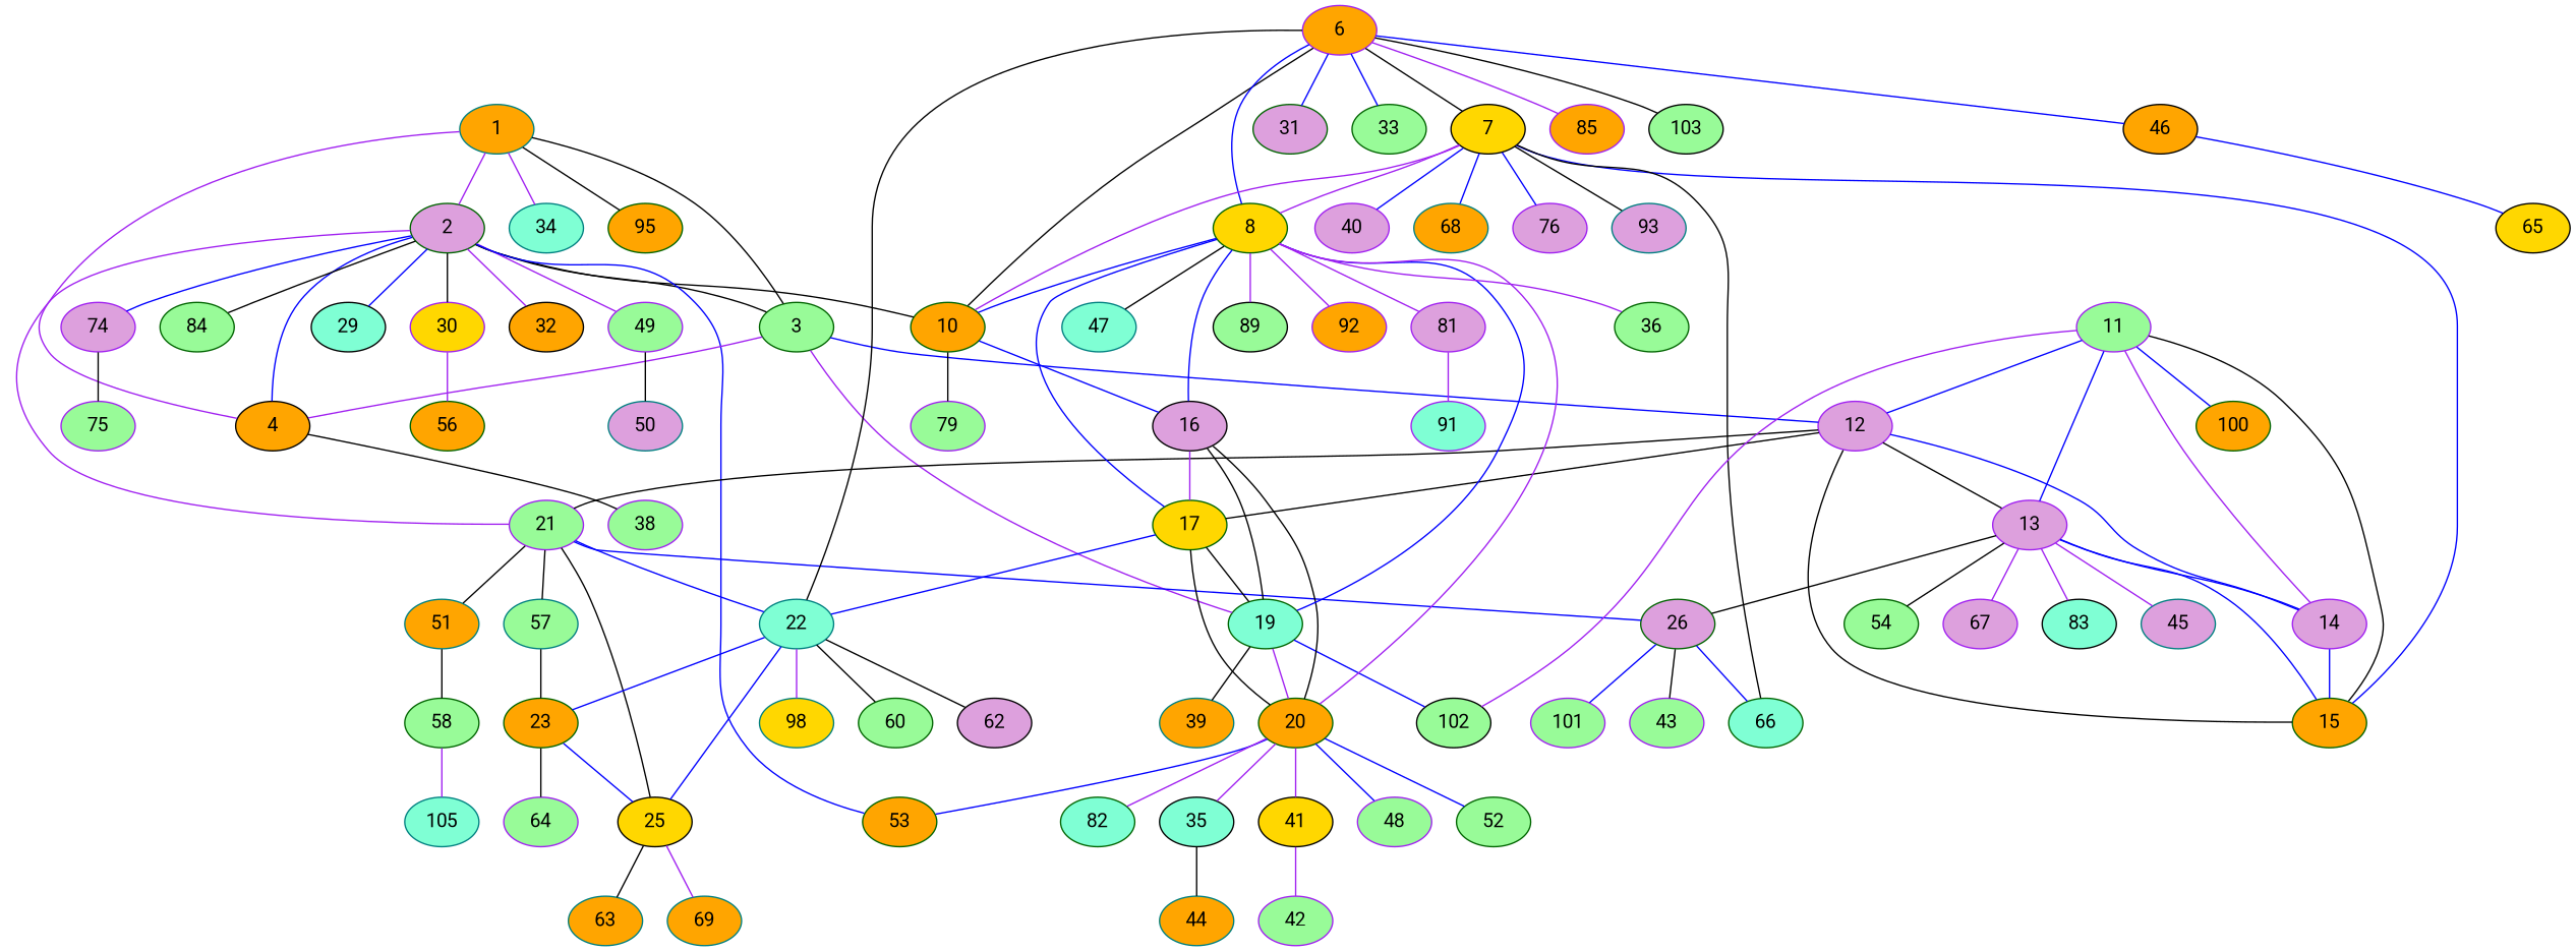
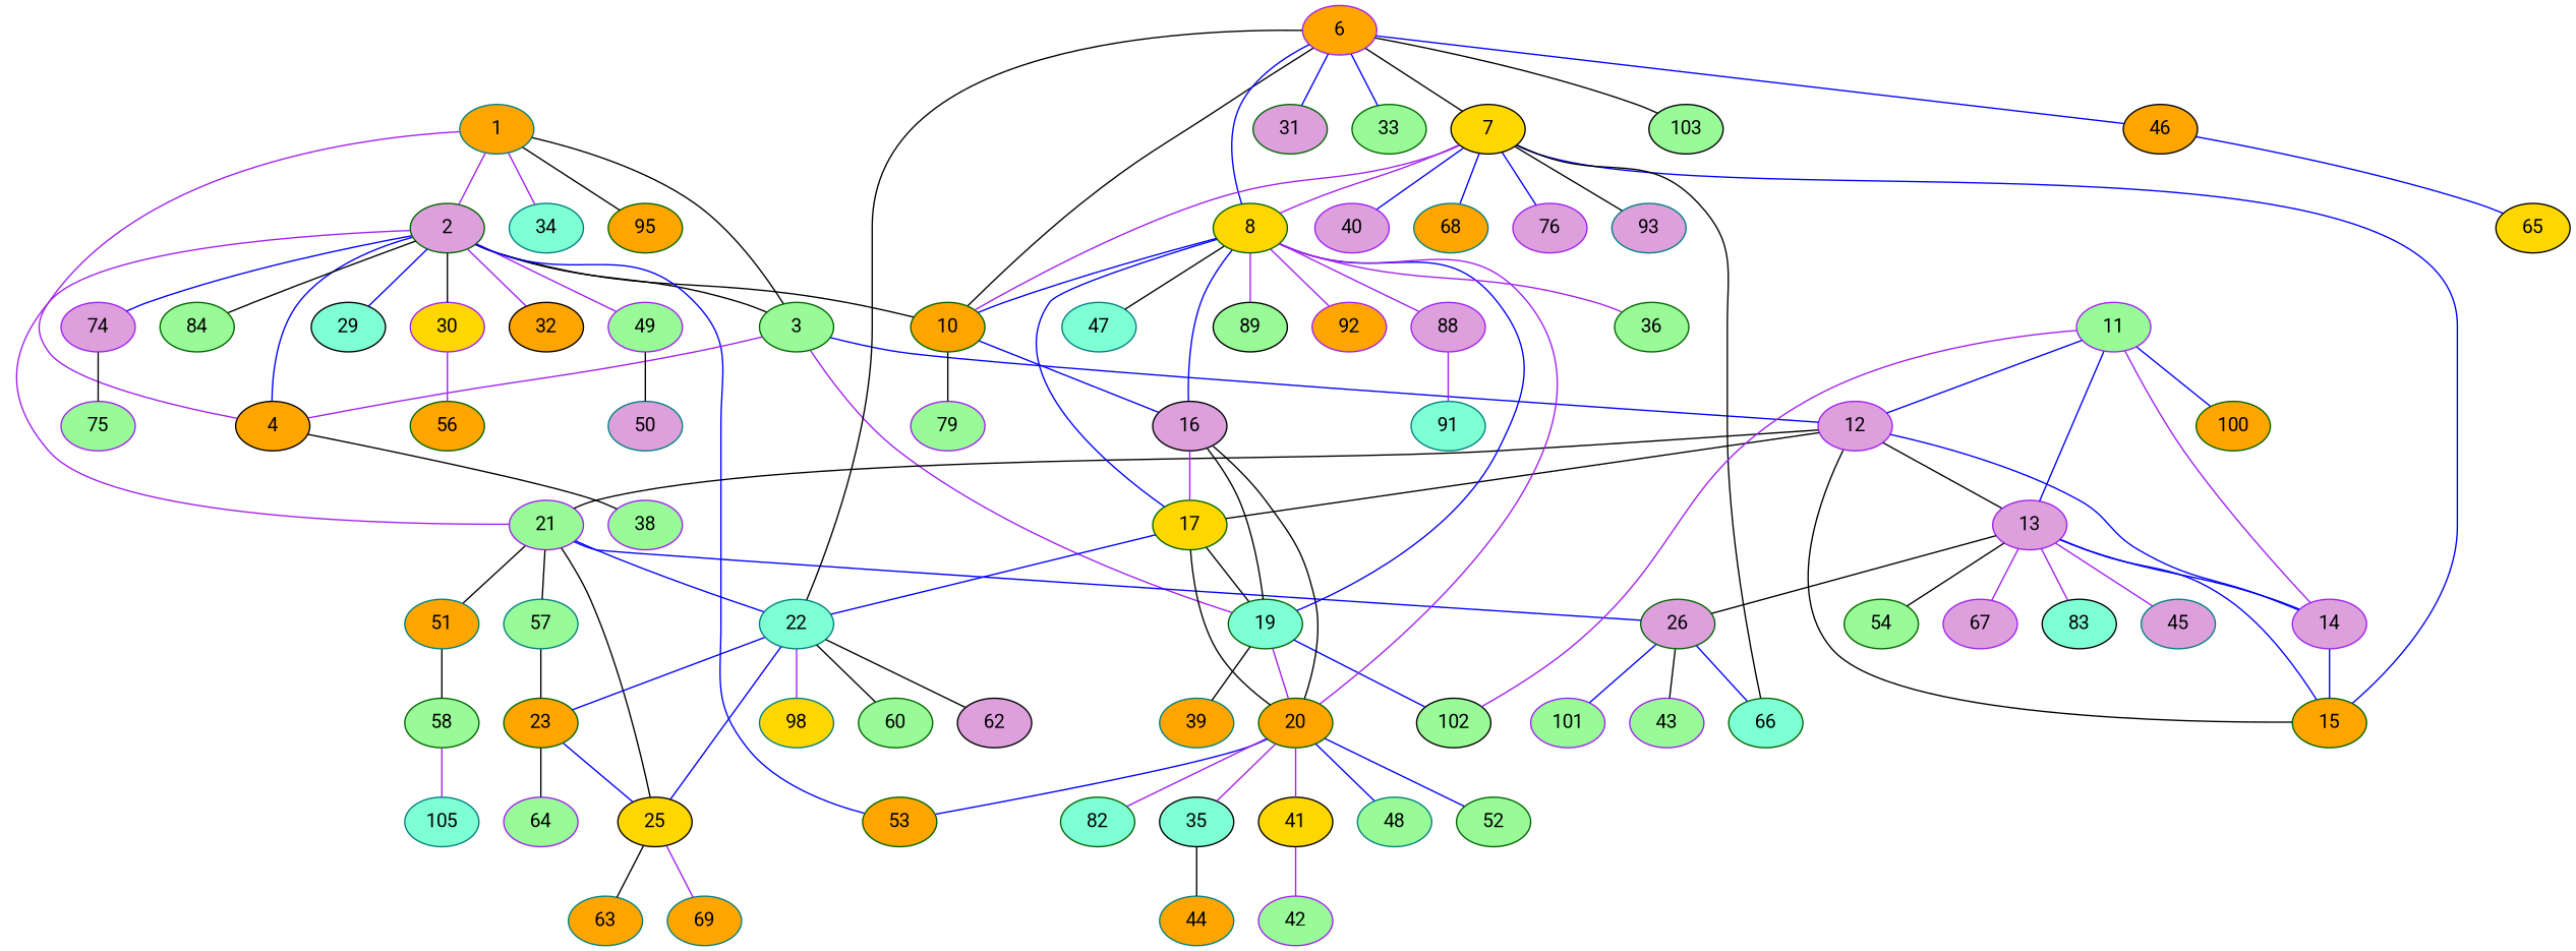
  graph {
    fontname=Roboto
    node [color=darkgreen fillcolor=palegreen fontname=Roboto style=filled]
    edge [color=black fontname=Roboto]
    1 [color=teal fillcolor=orange super="+104"]
    2 [fillcolor=plum super="+5"]
    3
    4 [color=black fillcolor=orange]
    34 [color=teal fillcolor=aquamarine]
    95 [fillcolor=orange]
    10 [fillcolor=orange super="+55"]
    21 [color=purple super="+96"]
    29 [color=black fillcolor=aquamarine super="+61"]
    30 [color=purple fillcolor=gold]
    32 [color=black fillcolor=orange super="+37"]
    49 [color=purple]
    53 [fillcolor=orange]
    74 [color=purple fillcolor=plum]
    84
    12 [color=purple fillcolor=plum super="+72"]
    19 [fillcolor=aquamarine super="+70"]
    38 [color=purple]
    16 [color=black fillcolor=plum super="+59"]
    79 [color=purple]
    22 [color=teal fillcolor=aquamarine super="+24"]
    26 [fillcolor=plum super="+27"]
    25 [color=black fillcolor=gold super="+90"]
    51 [color=teal fillcolor=orange]
    57 [color=teal]
    56 [fillcolor=orange]
    50 [color=teal fillcolor=plum super="+78"]
    75 [color=purple]
    15 [fillcolor=orange]
    17 [fillcolor=gold]
    13 [color=purple fillcolor=plum super="+28"]
    14 [color=purple fillcolor=plum]
    20 [fillcolor=orange super="+86"]
    102 [color=black]
    39 [color=teal fillcolor=orange]
    6 [color=purple fillcolor=orange super="+9"]
    7 [color=black fillcolor=gold super="+73"]
    8 [fillcolor=gold super="+18"]
    31 [fillcolor=plum]
    33
    46 [color=black fillcolor=orange super="+97"]
-   85 [color=purple fillcolor=orange]
    103 [color=black super="+106"]
    40 [color=purple fillcolor=plum]
    66 [fillcolor=aquamarine super="+87"]
    68 [color=teal fillcolor=orange super="+71"]
    76 [color=purple fillcolor=plum]
    93 [color=teal fillcolor=plum]
    36
    47 [color=teal fillcolor=aquamarine]
-   81 [color=purple fillcolor=plum]
+   81 [color=purple fillcolor=plum label=88]
    89 [color=black]
    92 [color=purple fillcolor=orange]
    23 [fillcolor=orange super="+80"]
    60
    62 [color=black fillcolor=plum]
    98 [color=teal fillcolor=gold]
    65 [color=black fillcolor=gold]
    35 [color=black fillcolor=aquamarine super="+88"]
    41 [color=black fillcolor=gold]
-   48 [color=purple]
+   48 [color=teal]
    52
    82 [fillcolor=aquamarine]
-   91 [color=purple fillcolor=aquamarine]
+   91 [color=teal fillcolor=aquamarine]
    11 [color=purple super="+94"]
    100 [fillcolor=orange]
    45 [color=teal fillcolor=plum]
    54 [super="+77"]
    67 [color=purple fillcolor=plum]
    83 [color=black fillcolor=aquamarine]
    43 [color=purple super="+99"]
    101 [color=purple]
    44 [color=teal fillcolor=orange]
    42 [color=purple]
    64 [color=purple]
    63 [color=teal fillcolor=orange]
    69 [color=teal fillcolor=orange]
    58
    105 [color=teal fillcolor=aquamarine]
    1 -- 2 [color=purple weight=2]
    1 -- 3
    1 -- 4 [color=purple]
    1 -- 34 [color=purple]
    1 -- 95
    2 -- 3 [weight=2]
    2 -- 4 [color=blue weight=2]
    2 -- 10
    2 -- 21 [color=purple]
    2 -- 29 [color=blue]
    2 -- 30
    2 -- 32 [color=purple]
    2 -- 49 [color=purple]
    2 -- 53 [color=blue]
    2 -- 74 [color=blue]
    2 -- 84
    3 -- 4 [color=purple]
    3 -- 12 [color=blue]
    3 -- 19 [color=purple]
    4 -- 38
    10 -- 16 [color=blue]
    10 -- 79
    21 -- 22 [color=blue weight=2]
    21 -- 26 [color=blue]
    21 -- 25
    21 -- 51
    21 -- 57
    30 -- 56 [color=purple]
    49 -- 50
    74 -- 75
    12 -- 21
    12 -- 15
    12 -- 17
    12 -- 13
    12 -- 14 [color=blue]
    19 -- 20 [color=purple]
    19 -- 102 [color=blue]
    19 -- 39
    16 -- 19
    16 -- 17 [color=purple]
    16 -- 20
    22 -- 25 [color=blue weight=2]
    22 -- 23 [color=blue weight=2]
    22 -- 60
    22 -- 62
    22 -- 98 [color=purple]
    26 -- 66 [color=blue]
    26 -- 43
    26 -- 101 [color=blue]
    25 -- 63
    25 -- 69 [color=purple]
    51 -- 58
    57 -- 23
    17 -- 19
    17 -- 22 [color=blue]
    17 -- 20
    13 -- 26
    13 -- 15 [color=blue]
    13 -- 14 [color=blue]
    13 -- 45 [color=purple]
    13 -- 54
    13 -- 67 [color=purple]
    13 -- 83 [color=purple]
    14 -- 15 [color=blue]
    20 -- 53 [color=blue]
    20 -- 35 [color=purple]
    20 -- 41 [color=purple]
    20 -- 48 [color=blue]
    20 -- 52 [color=blue]
    20 -- 82 [color=purple]
    6 -- 10 [weight=2]
    6 -- 22
    6 -- 7 [weight=2]
    6 -- 8 [color=blue weight=2]
    6 -- 31 [color=blue]
    6 -- 33 [color=blue]
    6 -- 46 [color=blue]
-   6 -- 85 [color=purple]
    6 -- 103
    7 -- 10 [color=purple]
    7 -- 15 [color=blue]
    7 -- 8 [color=purple]
    7 -- 40 [color=blue]
    7 -- 66
    7 -- 68 [color=blue]
    7 -- 76 [color=blue]
    7 -- 93
    8 -- 10 [color=blue]
    8 -- 19 [color=blue]
    8 -- 16 [color=blue]
    8 -- 17 [color=blue]
    8 -- 20 [color=purple]
    8 -- 36 [color=purple]
    8 -- 47
    8 -- 81 [color=purple]
    8 -- 89 [color=purple]
    8 -- 92 [color=purple]
    46 -- 65 [color=blue]
    81 -- 91 [color=purple]
    23 -- 25 [color=blue]
    23 -- 64
    35 -- 44
    41 -- 42 [color=purple]
    11 -- 12 [color=blue]
-   11 -- 15
    11 -- 13 [color=blue]
    11 -- 14 [color=purple]
    11 -- 102 [color=purple]
    11 -- 100 [color=blue]
    58 -- 105 [color=purple]
  }
